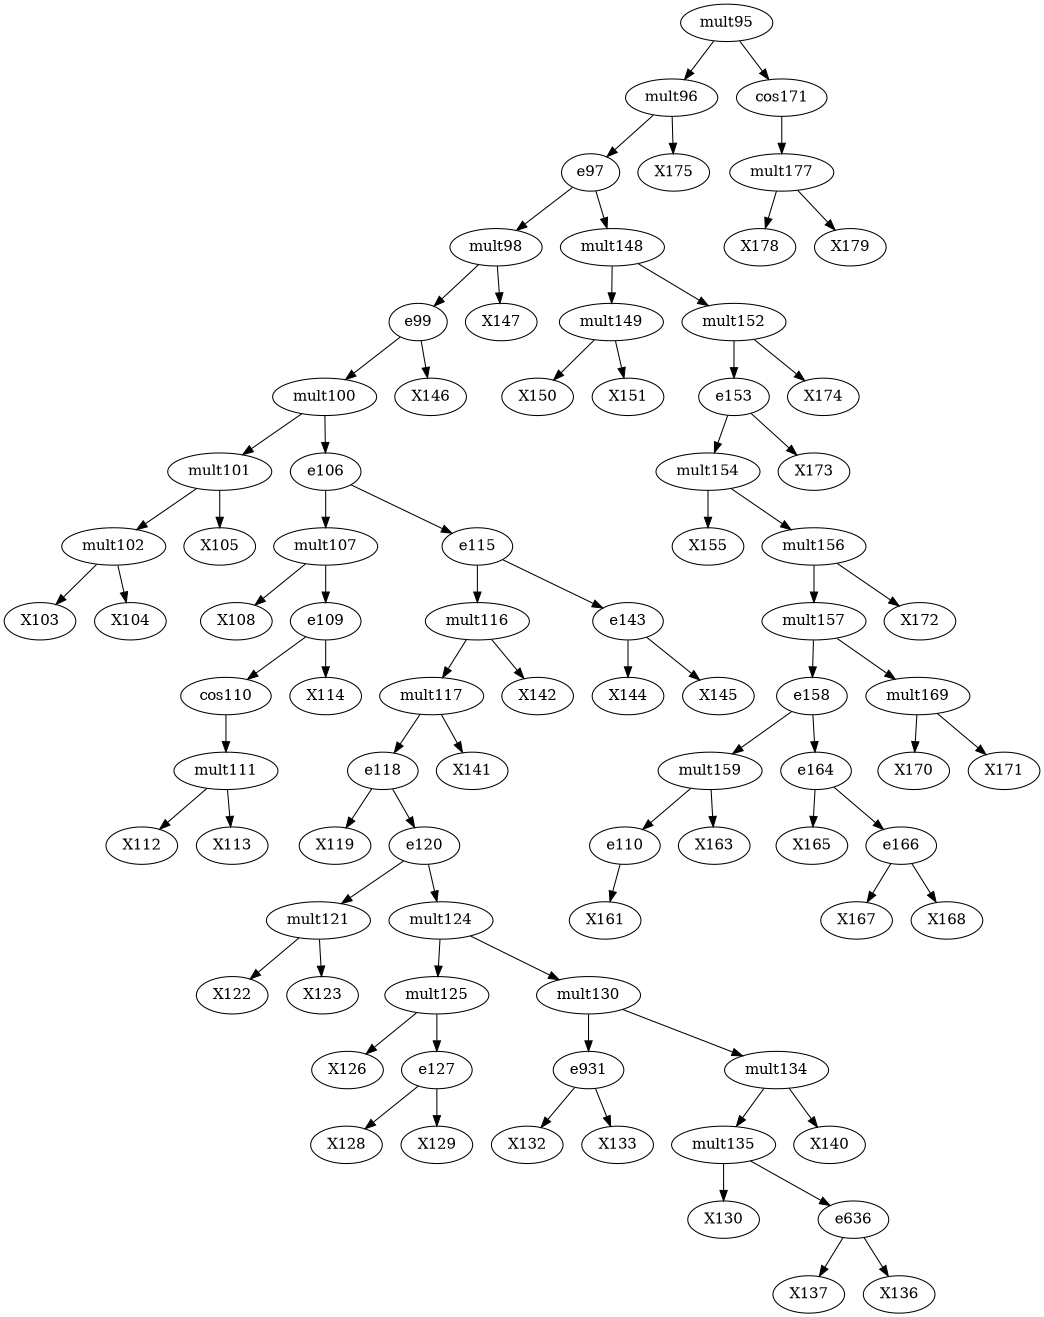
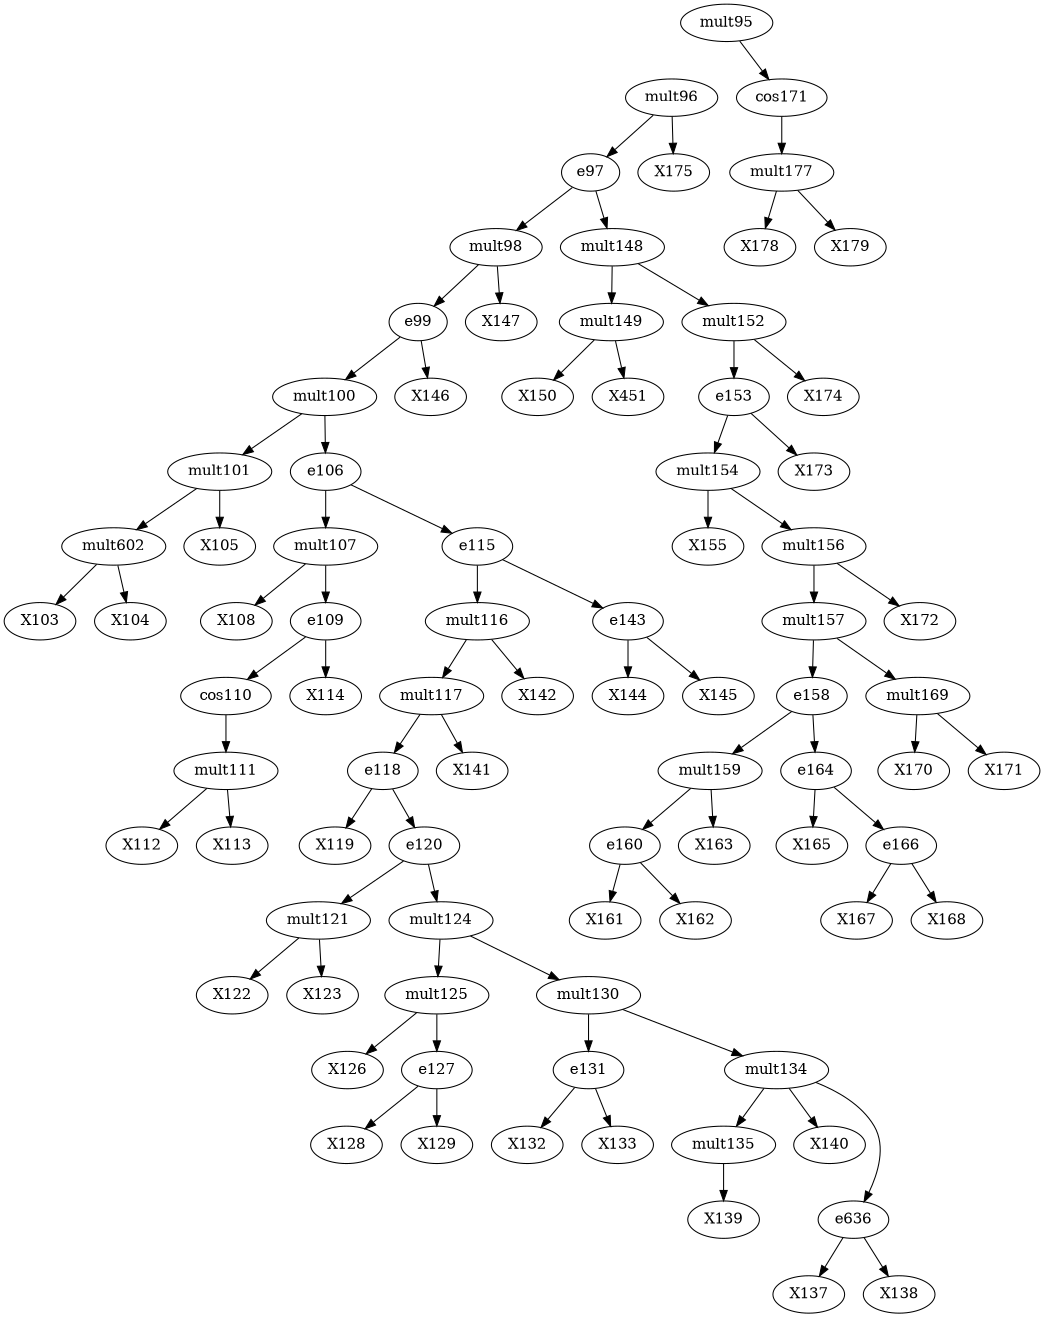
  digraph {
-   mult102
+   mult102 [label=mult602]
    X103
    X104
    mult101
    X105
    mult100
    e106
    mult107
    e115
    X108
    e109
    cos110
    X114
    mult111
    X112
    X113
    mult116
    e143
    e118
    X119
    e120
    mult121
    mult124
    X122
    X123
    mult125
    mult130
    X126
    e127
    X128
    X129
-   e131 [label=e931]
+   e131
    mult134
    X132
    X133
    mult135
    X140
    n38 [label=e636]
    X137
-   X138 [label=X136]
-   X139 [label=X130]
+   X138
+   X139
    mult117
    X141
    X142
    X144
    X145
    e99
    X146
    mult98
    X147
    e97
    mult148
    mult149
    mult152
    X150
-   X151
+   X151 [label=X451]
    e153
    X174
    mult154
    X155
    mult156
    mult157
    X172
-   e160 [label=e110]
+   e160
    X161
+   X162
    mult159
    X163
    e158
    e164
    X165
    e166
    X167
    X168
    mult169
    X170
    X171
    X173
    mult96
    X175
    mult95
    n82 [label=cos171]
    mult177
    X178
    X179
    mult102 -> X103
    mult102 -> X104
    mult101 -> mult102
    mult101 -> X105
    mult100 -> mult101
    mult100 -> e106
    e106 -> mult107
    e106 -> e115
    mult107 -> X108
    mult107 -> e109
    e115 -> mult116
    e115 -> e143
    e109 -> cos110
    e109 -> X114
    cos110 -> mult111
    mult111 -> X112
    mult111 -> X113
    mult116 -> mult117
    mult116 -> X142
    e143 -> X144
    e143 -> X145
    e118 -> X119
    e118 -> e120
    e120 -> mult121
    e120 -> mult124
    mult121 -> X122
    mult121 -> X123
    mult124 -> mult125
    mult124 -> mult130
    mult125 -> X126
    mult125 -> e127
    mult130 -> e131
    mult130 -> mult134
    e127 -> X128
    e127 -> X129
    e131 -> X132
    e131 -> X133
    mult134 -> mult135
    mult134 -> X140
-   mult135 -> n38
+   mult134 -> n38
    mult135 -> X139
    n38 -> X137
    n38 -> X138
    mult117 -> e118
    mult117 -> X141
    e99 -> mult100
    e99 -> X146
    mult98 -> e99
    mult98 -> X147
    e97 -> mult98
    e97 -> mult148
    mult148 -> mult149
    mult148 -> mult152
    mult149 -> X150
    mult149 -> X151
    mult152 -> e153
    mult152 -> X174
    e153 -> mult154
    e153 -> X173
    mult154 -> X155
    mult154 -> mult156
    mult156 -> mult157
    mult156 -> X172
    mult157 -> e158
    mult157 -> mult169
    e160 -> X161
+   e160 -> X162
    mult159 -> e160
    mult159 -> X163
    e158 -> mult159
    e158 -> e164
    e164 -> X165
    e164 -> e166
    e166 -> X167
    e166 -> X168
    mult169 -> X170
    mult169 -> X171
    mult96 -> e97
    mult96 -> X175
-   mult95 -> mult96
    mult95 -> n82
    n82 -> mult177
    mult177 -> X178
    mult177 -> X179
  }
